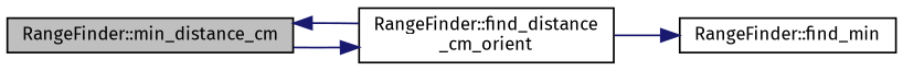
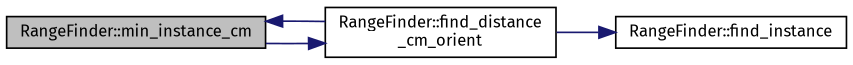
  digraph {
    fontname="Fira Sans"
    rankdir=LR
    node [color=black fillcolor=white fontname="Fira Sans" fontsize=10 shape=record style=filled]
    edge [color=midnightblue fontname="Fira Sans" fontsize=10 labelfontname=Helvetica labelfontsize=10 style=solid]
-   n1 [fillcolor=grey75 fontcolor=black height=0.2 label="RangeFinder::min_distance_cm" width=0.4]
+   n1 [fillcolor=grey75 fontcolor=black height=0.2 label="RangeFinder::min_instance_cm" width=0.4]
    n2 [height=0.2 label="RangeFinder::find_distance\l_cm_orient" width=0.4]
-   n3 [height=0.2 label="RangeFinder::find_min" width=0.4]
+   n3 [height=0.2 label="RangeFinder::find_instance" width=0.4]
    n1 -> n2
    n2 -> n1
    n2 -> n3
  }
